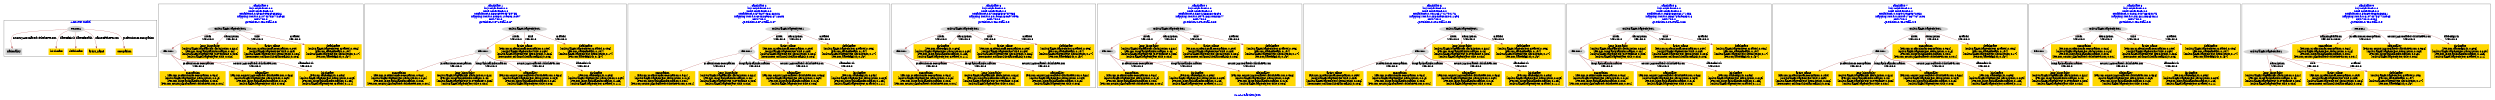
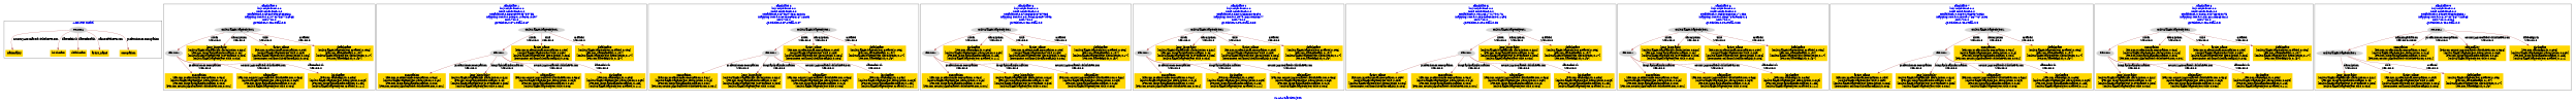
  digraph {
    fontcolor=blue
    label="s11-s-19-artists.json"
    remincross=true
    node [fillcolor=gold style=filled shape=plaintext]
    edge [color=brown fontcolor=black]
    n1 [color=white fillcolor=lightgray label=Person1 shape=""]
-   n2 [fillcolor=lightgray label=nationality]
+   n2 [label=nationality]
    n3 [label=birthDate]
    n4 [label=deathDate]
    n5 [label=artist_name]
    n6 [label=occupation]
    n7 [color=white fillcolor=lightgray label=CulturalHeritageObject1 shape=""]
    n8 [color=white fillcolor=lightgray label=Person1 shape=""]
    n9 [label="occupation\n[Person,professionOrOccupation,0.982]\n[CulturalHeritageObject,description,0.015]\n[Person,biographicalInformation,0.002]\n[Person,countryAssociatedWithThePerson,0.001]"]
    n10 [label="long_biography\n[CulturalHeritageObject,description,0.522]\n[Person,biographicalInformation,0.43]\n[CulturalHeritageObject,provenance,0.025]\n[CulturalHeritageObject,title,0.022]"]
    n11 [label="artist_name\n[Person,professionOrOccupation,0.299]\n[CulturalHeritageObject,title,0.259]\n[CulturalHeritageObject,description,0.236]\n[Document,columnSubClassOfLink,0.206]"]
    n12 [label="deathDate\n[CulturalHeritageObject,created,0.496]\n[Person,dateOfDeath,0.197]\n[CulturalHeritageObject,description,0.17]\n[Person,dateOfBirth,0.137]"]
    n13 [label="nationality\n[Person,countryAssociatedWithThePerson,0.938]\n[CulturalHeritageObject,description,0.039]\n[Person,biographicalInformation,0.015]\n[CulturalHeritageObject,title,0.008]"]
    n14 [label="birthDate\n[Person,dateOfBirth,0.395]\n[CulturalHeritageObject,description,0.329]\n[Person,biographicalInformation,0.165]\n[CulturalHeritageObject,created,0.111]"]
    n15 [color=white fillcolor=lightgray label=CulturalHeritageObject1 shape=""]
    n16 [color=white fillcolor=lightgray label=Person1 shape=""]
    n17 [label="occupation\n[Person,professionOrOccupation,0.982]\n[CulturalHeritageObject,description,0.015]\n[Person,biographicalInformation,0.002]\n[Person,countryAssociatedWithThePerson,0.001]"]
    n18 [label="artist_name\n[Person,professionOrOccupation,0.299]\n[CulturalHeritageObject,title,0.259]\n[CulturalHeritageObject,description,0.236]\n[Document,columnSubClassOfLink,0.206]"]
    n19 [label="deathDate\n[CulturalHeritageObject,created,0.496]\n[Person,dateOfDeath,0.197]\n[CulturalHeritageObject,description,0.17]\n[Person,dateOfBirth,0.137]"]
    n20 [label="long_biography\n[CulturalHeritageObject,description,0.522]\n[Person,biographicalInformation,0.43]\n[CulturalHeritageObject,provenance,0.025]\n[CulturalHeritageObject,title,0.022]"]
    n21 [label="nationality\n[Person,countryAssociatedWithThePerson,0.938]\n[CulturalHeritageObject,description,0.039]\n[Person,biographicalInformation,0.015]\n[CulturalHeritageObject,title,0.008]"]
    n22 [label="birthDate\n[Person,dateOfBirth,0.395]\n[CulturalHeritageObject,description,0.329]\n[Person,biographicalInformation,0.165]\n[CulturalHeritageObject,created,0.111]"]
    n23 [color=white fillcolor=lightgray label=CulturalHeritageObject1 shape=""]
    n24 [color=white fillcolor=lightgray label=Person1 shape=""]
    n25 [label="occupation\n[Person,professionOrOccupation,0.982]\n[CulturalHeritageObject,description,0.015]\n[Person,biographicalInformation,0.002]\n[Person,countryAssociatedWithThePerson,0.001]"]
    n26 [label="artist_name\n[Person,professionOrOccupation,0.299]\n[CulturalHeritageObject,title,0.259]\n[CulturalHeritageObject,description,0.236]\n[Document,columnSubClassOfLink,0.206]"]
    n27 [label="deathDate\n[CulturalHeritageObject,created,0.496]\n[Person,dateOfDeath,0.197]\n[CulturalHeritageObject,description,0.17]\n[Person,dateOfBirth,0.137]"]
    n28 [label="long_biography\n[CulturalHeritageObject,description,0.522]\n[Person,biographicalInformation,0.43]\n[CulturalHeritageObject,provenance,0.025]\n[CulturalHeritageObject,title,0.022]"]
    n29 [label="nationality\n[Person,countryAssociatedWithThePerson,0.938]\n[CulturalHeritageObject,description,0.039]\n[Person,biographicalInformation,0.015]\n[CulturalHeritageObject,title,0.008]"]
    n30 [label="birthDate\n[Person,dateOfBirth,0.395]\n[CulturalHeritageObject,description,0.329]\n[Person,biographicalInformation,0.165]\n[CulturalHeritageObject,created,0.111]"]
    n31 [color=white fillcolor=lightgray label=CulturalHeritageObject1 shape=""]
    n32 [color=white fillcolor=lightgray label=Person1 shape=""]
    n33 [label="occupation\n[Person,professionOrOccupation,0.982]\n[CulturalHeritageObject,description,0.015]\n[Person,biographicalInformation,0.002]\n[Person,countryAssociatedWithThePerson,0.001]"]
    n34 [label="birthDate\n[Person,dateOfBirth,0.395]\n[CulturalHeritageObject,description,0.329]\n[Person,biographicalInformation,0.165]\n[CulturalHeritageObject,created,0.111]"]
    n35 [label="artist_name\n[Person,professionOrOccupation,0.299]\n[CulturalHeritageObject,title,0.259]\n[CulturalHeritageObject,description,0.236]\n[Document,columnSubClassOfLink,0.206]"]
    n36 [label="deathDate\n[CulturalHeritageObject,created,0.496]\n[Person,dateOfDeath,0.197]\n[CulturalHeritageObject,description,0.17]\n[Person,dateOfBirth,0.137]"]
    n37 [label="long_biography\n[CulturalHeritageObject,description,0.522]\n[Person,biographicalInformation,0.43]\n[CulturalHeritageObject,provenance,0.025]\n[CulturalHeritageObject,title,0.022]"]
    n38 [label="nationality\n[Person,countryAssociatedWithThePerson,0.938]\n[CulturalHeritageObject,description,0.039]\n[Person,biographicalInformation,0.015]\n[CulturalHeritageObject,title,0.008]"]
    n39 [color=white fillcolor=lightgray label=CulturalHeritageObject1 shape=""]
    n40 [color=white fillcolor=lightgray label=Person1 shape=""]
    n41 [label="occupation\n[Person,professionOrOccupation,0.982]\n[CulturalHeritageObject,description,0.015]\n[Person,biographicalInformation,0.002]\n[Person,countryAssociatedWithThePerson,0.001]"]
    n42 [label="long_biography\n[CulturalHeritageObject,description,0.522]\n[Person,biographicalInformation,0.43]\n[CulturalHeritageObject,provenance,0.025]\n[CulturalHeritageObject,title,0.022]"]
    n43 [label="artist_name\n[Person,professionOrOccupation,0.299]\n[CulturalHeritageObject,title,0.259]\n[CulturalHeritageObject,description,0.236]\n[Document,columnSubClassOfLink,0.206]"]
    n44 [label="deathDate\n[CulturalHeritageObject,created,0.496]\n[Person,dateOfDeath,0.197]\n[CulturalHeritageObject,description,0.17]\n[Person,dateOfBirth,0.137]"]
    n45 [label="birthDate\n[Person,dateOfBirth,0.395]\n[CulturalHeritageObject,description,0.329]\n[Person,biographicalInformation,0.165]\n[CulturalHeritageObject,created,0.111]"]
    n46 [label="nationality\n[Person,countryAssociatedWithThePerson,0.938]\n[CulturalHeritageObject,description,0.039]\n[Person,biographicalInformation,0.015]\n[CulturalHeritageObject,title,0.008]"]
    n47 [color=white fillcolor=lightgray label=CulturalHeritageObject1 shape=""]
    n48 [color=white fillcolor=lightgray label=Person1 shape=""]
    n49 [label="artist_name\n[Person,professionOrOccupation,0.299]\n[CulturalHeritageObject,title,0.259]\n[CulturalHeritageObject,description,0.236]\n[Document,columnSubClassOfLink,0.206]"]
    n50 [label="long_biography\n[CulturalHeritageObject,description,0.522]\n[Person,biographicalInformation,0.43]\n[CulturalHeritageObject,provenance,0.025]\n[CulturalHeritageObject,title,0.022]"]
    n51 [label="deathDate\n[CulturalHeritageObject,created,0.496]\n[Person,dateOfDeath,0.197]\n[CulturalHeritageObject,description,0.17]\n[Person,dateOfBirth,0.137]"]
    n52 [label="occupation\n[Person,professionOrOccupation,0.982]\n[CulturalHeritageObject,description,0.015]\n[Person,biographicalInformation,0.002]\n[Person,countryAssociatedWithThePerson,0.001]"]
    n53 [label="nationality\n[Person,countryAssociatedWithThePerson,0.938]\n[CulturalHeritageObject,description,0.039]\n[Person,biographicalInformation,0.015]\n[CulturalHeritageObject,title,0.008]"]
    n54 [label="birthDate\n[Person,dateOfBirth,0.395]\n[CulturalHeritageObject,description,0.329]\n[Person,biographicalInformation,0.165]\n[CulturalHeritageObject,created,0.111]"]
    n55 [color=white fillcolor=lightgray label=CulturalHeritageObject1 shape=""]
    n56 [color=white fillcolor=lightgray label=Person1 shape=""]
    n57 [label="long_biography\n[CulturalHeritageObject,description,0.522]\n[Person,biographicalInformation,0.43]\n[CulturalHeritageObject,provenance,0.025]\n[CulturalHeritageObject,title,0.022]"]
    n58 [label="artist_name\n[Person,professionOrOccupation,0.299]\n[CulturalHeritageObject,title,0.259]\n[CulturalHeritageObject,description,0.236]\n[Document,columnSubClassOfLink,0.206]"]
    n59 [label="deathDate\n[CulturalHeritageObject,created,0.496]\n[Person,dateOfDeath,0.197]\n[CulturalHeritageObject,description,0.17]\n[Person,dateOfBirth,0.137]"]
    n60 [label="occupation\n[Person,professionOrOccupation,0.982]\n[CulturalHeritageObject,description,0.015]\n[Person,biographicalInformation,0.002]\n[Person,countryAssociatedWithThePerson,0.001]"]
    n61 [label="nationality\n[Person,countryAssociatedWithThePerson,0.938]\n[CulturalHeritageObject,description,0.039]\n[Person,biographicalInformation,0.015]\n[CulturalHeritageObject,title,0.008]"]
    n62 [label="birthDate\n[Person,dateOfBirth,0.395]\n[CulturalHeritageObject,description,0.329]\n[Person,biographicalInformation,0.165]\n[CulturalHeritageObject,created,0.111]"]
    n63 [color=white fillcolor=lightgray label=CulturalHeritageObject1 shape=""]
    n64 [color=white fillcolor=lightgray label=Person1 shape=""]
    n65 [label="artist_name\n[Person,professionOrOccupation,0.299]\n[CulturalHeritageObject,title,0.259]\n[CulturalHeritageObject,description,0.236]\n[Document,columnSubClassOfLink,0.206]"]
    n66 [label="occupation\n[Person,professionOrOccupation,0.982]\n[CulturalHeritageObject,description,0.015]\n[Person,biographicalInformation,0.002]\n[Person,countryAssociatedWithThePerson,0.001]"]
    n67 [label="deathDate\n[CulturalHeritageObject,created,0.496]\n[Person,dateOfDeath,0.197]\n[CulturalHeritageObject,description,0.17]\n[Person,dateOfBirth,0.137]"]
    n68 [label="long_biography\n[CulturalHeritageObject,description,0.522]\n[Person,biographicalInformation,0.43]\n[CulturalHeritageObject,provenance,0.025]\n[CulturalHeritageObject,title,0.022]"]
    n69 [label="nationality\n[Person,countryAssociatedWithThePerson,0.938]\n[CulturalHeritageObject,description,0.039]\n[Person,biographicalInformation,0.015]\n[CulturalHeritageObject,title,0.008]"]
    n70 [label="birthDate\n[Person,dateOfBirth,0.395]\n[CulturalHeritageObject,description,0.329]\n[Person,biographicalInformation,0.165]\n[CulturalHeritageObject,created,0.111]"]
    n71 [color=white fillcolor=lightgray label=CulturalHeritageObject1 shape=""]
    n72 [color=white fillcolor=lightgray label=Person1 shape=""]
    n73 [label="occupation\n[Person,professionOrOccupation,0.982]\n[CulturalHeritageObject,description,0.015]\n[Person,biographicalInformation,0.002]\n[Person,countryAssociatedWithThePerson,0.001]"]
    n74 [label="artist_name\n[Person,professionOrOccupation,0.299]\n[CulturalHeritageObject,title,0.259]\n[CulturalHeritageObject,description,0.236]\n[Document,columnSubClassOfLink,0.206]"]
    n75 [label="deathDate\n[CulturalHeritageObject,created,0.496]\n[Person,dateOfDeath,0.197]\n[CulturalHeritageObject,description,0.17]\n[Person,dateOfBirth,0.137]"]
    n76 [label="long_biography\n[CulturalHeritageObject,description,0.522]\n[Person,biographicalInformation,0.43]\n[CulturalHeritageObject,provenance,0.025]\n[CulturalHeritageObject,title,0.022]"]
    n77 [label="nationality\n[Person,countryAssociatedWithThePerson,0.938]\n[CulturalHeritageObject,description,0.039]\n[Person,biographicalInformation,0.015]\n[CulturalHeritageObject,title,0.008]"]
    n78 [label="birthDate\n[Person,dateOfBirth,0.395]\n[CulturalHeritageObject,description,0.329]\n[Person,biographicalInformation,0.165]\n[CulturalHeritageObject,created,0.111]"]
    n79 [color=white fillcolor=lightgray label=Person1 shape=""]
    n80 [color=white fillcolor=lightgray label=CulturalHeritageObject1 shape=""]
    n81 [label="occupation\n[Person,professionOrOccupation,0.982]\n[CulturalHeritageObject,description,0.015]\n[Person,biographicalInformation,0.002]\n[Person,countryAssociatedWithThePerson,0.001]"]
    n82 [label="long_biography\n[CulturalHeritageObject,description,0.522]\n[Person,biographicalInformation,0.43]\n[CulturalHeritageObject,provenance,0.025]\n[CulturalHeritageObject,title,0.022]"]
    n83 [label="artist_name\n[Person,professionOrOccupation,0.299]\n[CulturalHeritageObject,title,0.259]\n[CulturalHeritageObject,description,0.236]\n[Document,columnSubClassOfLink,0.206]"]
    n84 [label="deathDate\n[CulturalHeritageObject,created,0.496]\n[Person,dateOfDeath,0.197]\n[CulturalHeritageObject,description,0.17]\n[Person,dateOfBirth,0.137]"]
    n85 [label="nationality\n[Person,countryAssociatedWithThePerson,0.938]\n[CulturalHeritageObject,description,0.039]\n[Person,biographicalInformation,0.015]\n[CulturalHeritageObject,title,0.008]"]
    n86 [label="birthDate\n[Person,dateOfBirth,0.395]\n[CulturalHeritageObject,description,0.329]\n[Person,biographicalInformation,0.165]\n[CulturalHeritageObject,created,0.111]"]
    subgraph cluster_1 {
      label="1-correct model"
      n1
      n2
      n3
      n4
      n5
      n6
    }
    subgraph cluster_2 {
      label="candidate 0\nlink coherence:0.0\nnode coherence:0.0\nconfidence:0.5988949369853561\nmapping score:0.3107427567728965\ncost:700.0\n-precision:0.43-recall:0.5"
      n7
      n8
      n9
      n10
      n11
      n12
      n13
      n14
    }
    subgraph cluster_3 {
      label="candidate 1\nlink coherence:0.0\nnode coherence:0.0\nconfidence:0.5834699945759755\nmapping score:0.30560110930310297\ncost:700.0\n-precision:0.57-recall:0.67"
      n15
      n16
      n17
      n18
      n19
      n20
      n21
      n22
    }
    subgraph cluster_4 {
      label="candidate 2\nlink coherence:0.0\nnode coherence:0.0\nconfidence:0.579647466168226\nmapping score:0.30432693316718645\ncost:700.0\n-precision:0.57-recall:0.67"
      n23
      n24
      n25
      n26
      n27
      n28
      n29
      n30
    }
    subgraph cluster_5 {
      label="candidate 3\nlink coherence:0.0\nnode coherence:0.0\nconfidence:0.5723853508757965\nmapping score:0.30190622806970996\ncost:700.0\n-precision:0.43-recall:0.5"
      n31
      n32
      n33
      n34
      n35
      n36
      n37
      n38
    }
    subgraph cluster_6 {
      label="candidate 4\nlink coherence:0.0\nnode coherence:0.0\nconfidence:0.5604156388243696\nmapping score:0.2979163240525677\ncost:700.0\n-precision:0.29-recall:0.33"
      n39
      n40
      n41
      n42
      n43
      n44
      n45
      n46
    }
    subgraph cluster_7 {
      label="candidate 5\nlink coherence:0.0\nnode coherence:0.0\nconfidence:0.4421351741790176\nmapping score:0.25848950250411695\ncost:700.0\n-precision:0.29-recall:0.33"
      n47
      n48
      n49
      n50
      n51
      n52
      n53
      n54
    }
    subgraph cluster_8 {
      label="candidate 6\nlink coherence:0.0\nnode coherence:0.0\nconfidence:0.43550363482171456\nmapping score:0.256278989385016\ncost:700.0\n-precision:0.29-recall:0.33"
      n55
      n56
      n57
      n58
      n59
      n60
      n61
      n62
    }
    subgraph cluster_9 {
      label="candidate 7\nlink coherence:0.0\nnode coherence:0.0\nconfidence:0.4289419669878058\nmapping score:0.25409176677371303\ncost:700.0\n-precision:0.43-recall:0.5"
      n63
      n64
      n65
      n66
      n67
      n68
      n69
      n70
    }
    subgraph cluster_10 {
      label="candidate 8\nlink coherence:0.0\nnode coherence:0.0\nconfidence:0.42231042763050275\nmapping score:0.251881253654612\ncost:700.0\n-precision:0.43-recall:0.5"
      n71
      n72
      n73
      n74
      n75
      n76
      n77
      n78
    }
    subgraph cluster_11 {
      label="candidate 9\nlink coherence:0.0\nnode coherence:0.0\nconfidence:0.5988949369853561\nmapping score:0.3107427567728965\ncost:700.010002\n-precision:0.43-recall:0.5"
      n79
      n80
      n81
      n82
      n83
      n84
      n85
      n86
    }
    n1 -> n2 [label=countryAssociatedWithThePerson]
    n1 -> n3 [label=dateOfBirth]
    n1 -> n4 [label=dateOfDeath]
    n1 -> n5 [label=nameOfThePerson]
    n1 -> n6 [label=professionOrOccupation]
    n7 -> n8 [label="sitter\nw=100.0"]
    n7 -> n10 [label="description\nw=100.0"]
    n7 -> n11 [label="title\nw=100.0"]
    n7 -> n12 [label="created\nw=100.0"]
    n8 -> n9 [label="professionOrOccupation\nw=100.0"]
    n8 -> n13 [label="countryAssociatedWithThePerson\nw=100.0"]
    n8 -> n14 [label="dateOfBirth\nw=100.0"]
    n15 -> n16 [label="sitter\nw=100.0"]
    n15 -> n18 [label="title\nw=100.0"]
    n15 -> n19 [label="created\nw=100.0"]
    n16 -> n17 [label="professionOrOccupation\nw=100.0"]
    n16 -> n20 [label="biographicalInformation\nw=100.0"]
    n16 -> n21 [label="countryAssociatedWithThePerson\nw=100.0"]
    n16 -> n22 [label="dateOfBirth\nw=100.0"]
    n23 -> n24 [label="sitter\nw=100.0"]
    n23 -> n26 [label="description\nw=100.0"]
    n23 -> n27 [label="created\nw=100.0"]
    n24 -> n25 [label="professionOrOccupation\nw=100.0"]
    n24 -> n28 [label="biographicalInformation\nw=100.0"]
    n24 -> n29 [label="countryAssociatedWithThePerson\nw=100.0"]
    n24 -> n30 [label="dateOfBirth\nw=100.0"]
    n31 -> n32 [label="sitter\nw=100.0"]
    n31 -> n34 [label="description\nw=100.0"]
    n31 -> n35 [label="title\nw=100.0"]
    n31 -> n36 [label="created\nw=100.0"]
    n32 -> n33 [label="professionOrOccupation\nw=100.0"]
    n32 -> n37 [label="biographicalInformation\nw=100.0"]
    n32 -> n38 [label="countryAssociatedWithThePerson\nw=100.0"]
    n39 -> n40 [label="sitter\nw=100.0"]
    n39 -> n42 [label="description\nw=100.0"]
    n39 -> n43 [label="title\nw=100.0"]
    n39 -> n44 [label="created\nw=100.0"]
    n40 -> n41 [label="professionOrOccupation\nw=100.0"]
    n40 -> n45 [label="biographicalInformation\nw=100.0"]
    n40 -> n46 [label="countryAssociatedWithThePerson\nw=100.0"]
    n47 -> n48 [label="sitter\nw=100.0"]
    n47 -> n50 [label="description\nw=100.0"]
    n47 -> n51 [label="created\nw=100.0"]
    n48 -> n49 [label="professionOrOccupation\nw=100.0"]
    n48 -> n52 [label="biographicalInformation\nw=100.0"]
    n48 -> n53 [label="countryAssociatedWithThePerson\nw=100.0"]
    n48 -> n54 [label="dateOfBirth\nw=100.0"]
    n55 -> n56 [label="sitter\nw=100.0"]
    n55 -> n57 [label="description\nw=100.0"]
    n55 -> n58 [label="title\nw=100.0"]
    n55 -> n59 [label="created\nw=100.0"]
    n56 -> n60 [label="biographicalInformation\nw=100.0"]
    n56 -> n61 [label="countryAssociatedWithThePerson\nw=100.0"]
    n56 -> n62 [label="dateOfBirth\nw=100.0"]
    n63 -> n64 [label="sitter\nw=100.0"]
    n63 -> n66 [label="description\nw=100.0"]
    n63 -> n67 [label="created\nw=100.0"]
    n64 -> n65 [label="professionOrOccupation\nw=100.0"]
    n64 -> n68 [label="biographicalInformation\nw=100.0"]
    n64 -> n69 [label="countryAssociatedWithThePerson\nw=100.0"]
    n64 -> n70 [label="dateOfBirth\nw=100.0"]
    n71 -> n72 [label="sitter\nw=100.0"]
    n71 -> n73 [label="description\nw=100.0"]
    n71 -> n74 [label="title\nw=100.0"]
    n71 -> n75 [label="created\nw=100.0"]
    n72 -> n76 [label="biographicalInformation\nw=100.0"]
    n72 -> n77 [label="countryAssociatedWithThePerson\nw=100.0"]
    n72 -> n78 [label="dateOfBirth\nw=100.0"]
    n79 -> n80 [label="mappingRelation\nw=100.010002"]
    n79 -> n81 [label="professionOrOccupation\nw=100.0"]
    n79 -> n85 [label="countryAssociatedWithThePerson\nw=100.0"]
    n79 -> n86 [label="dateOfBirth\nw=100.0"]
    n80 -> n82 [label="description\nw=100.0"]
    n80 -> n83 [label="title\nw=100.0"]
    n80 -> n84 [label="created\nw=100.0"]
  }
